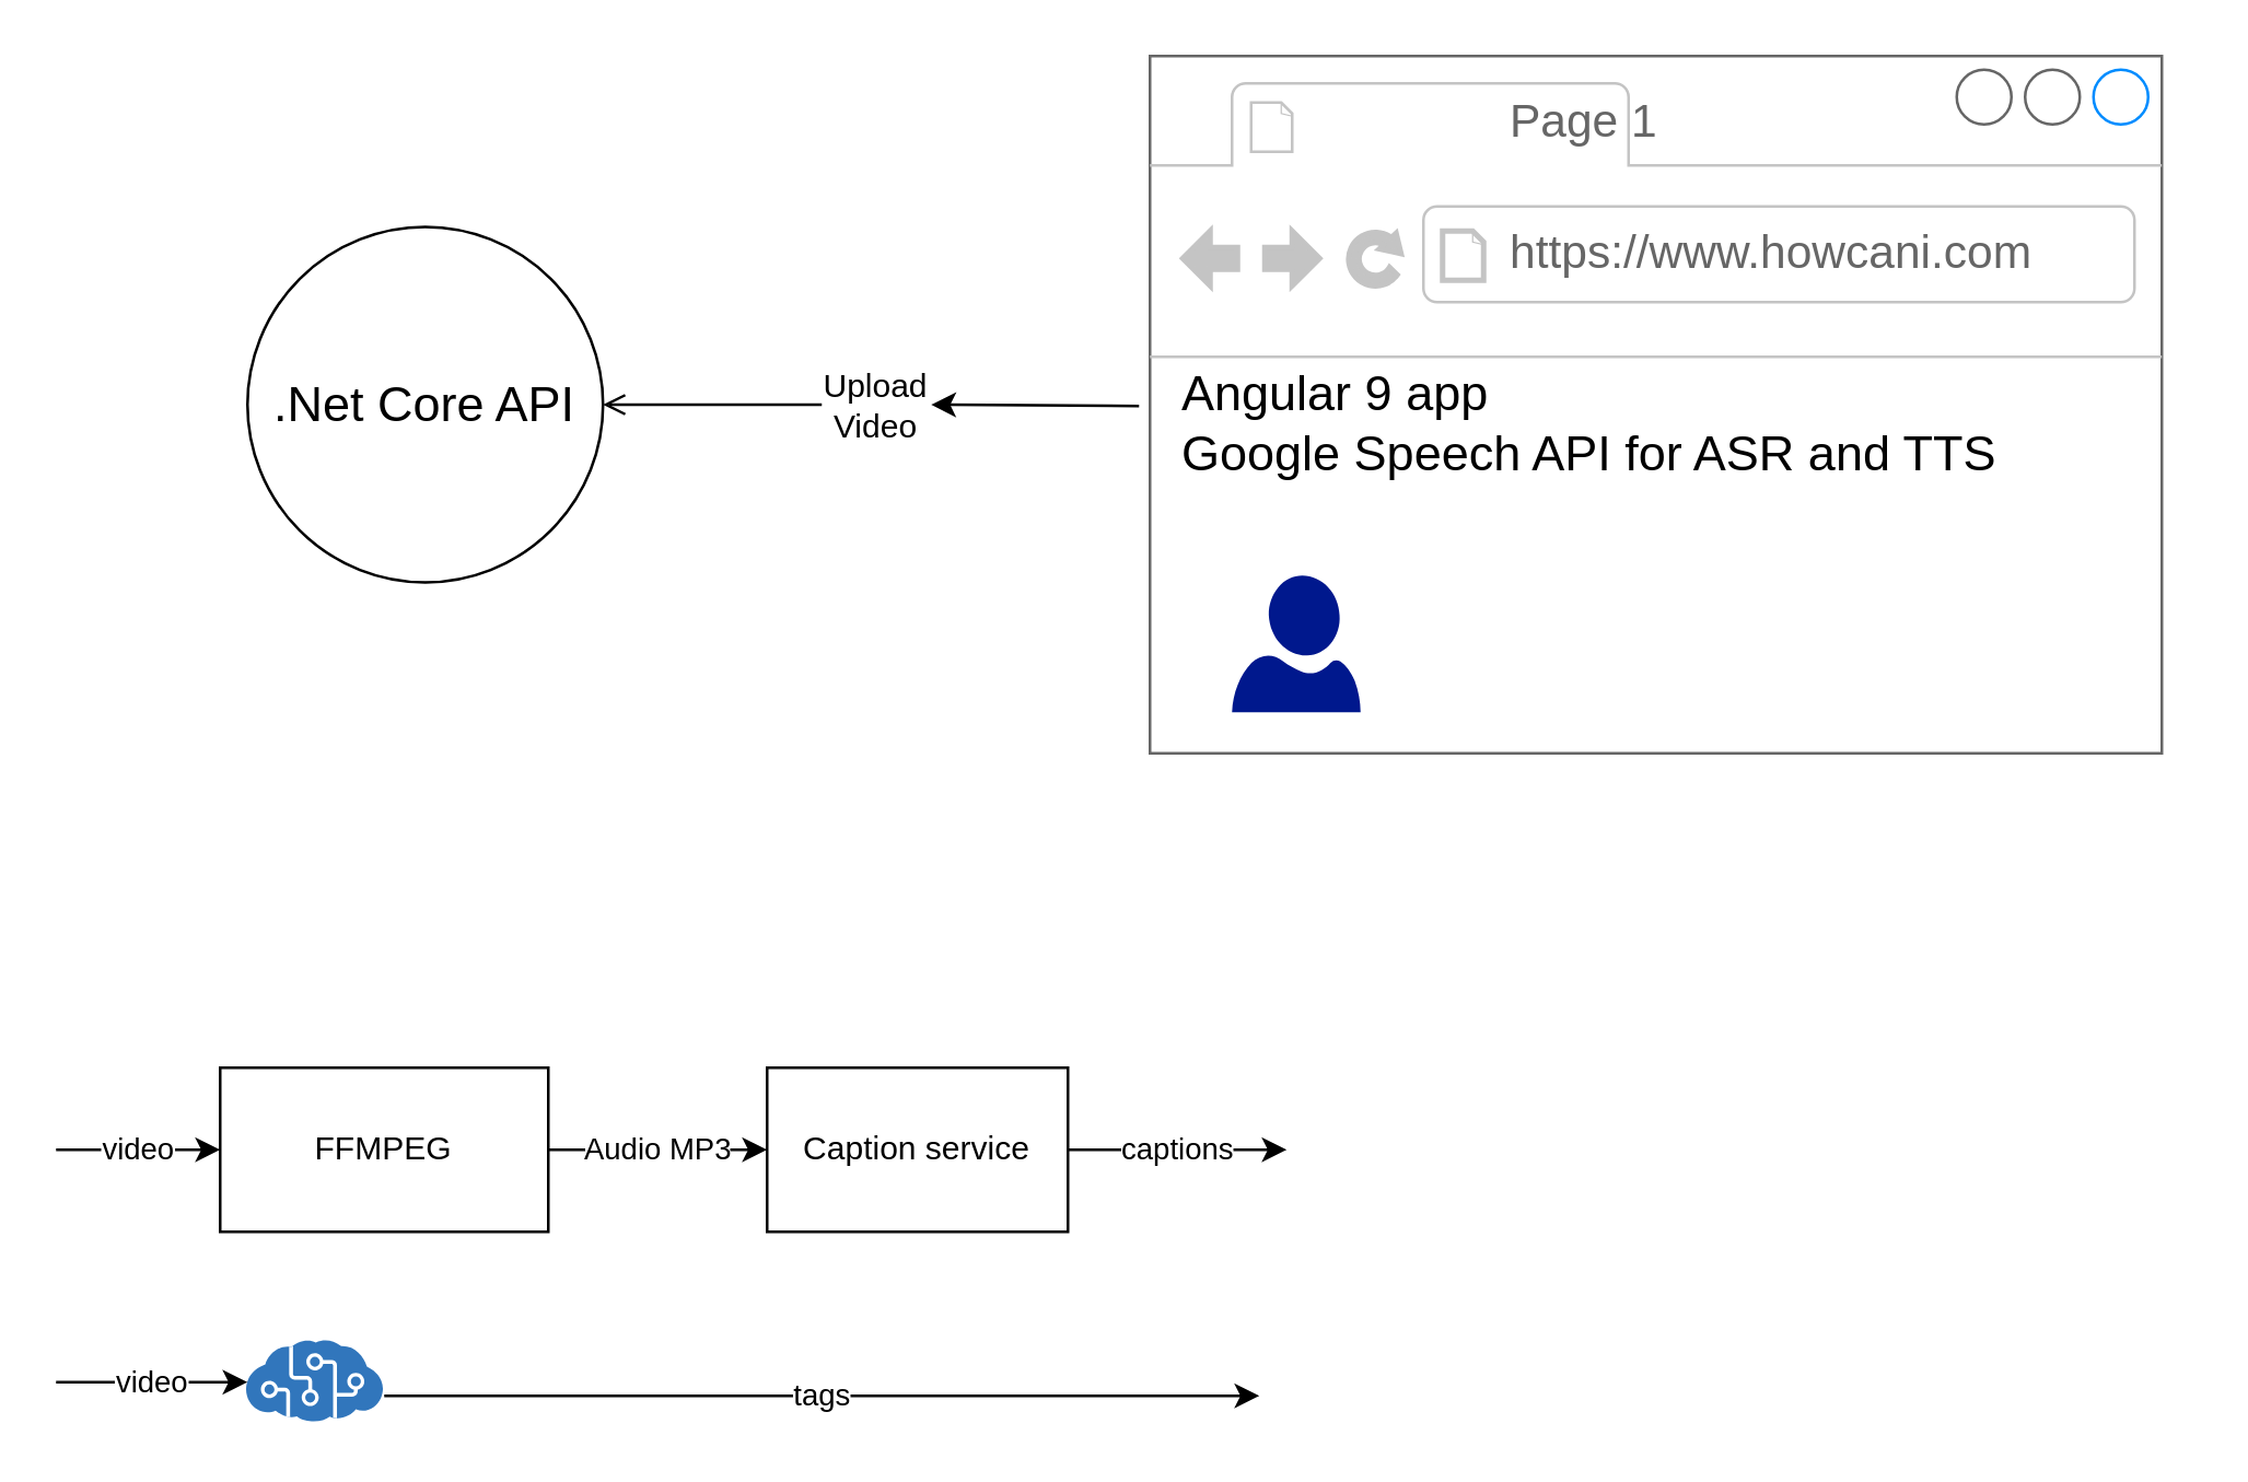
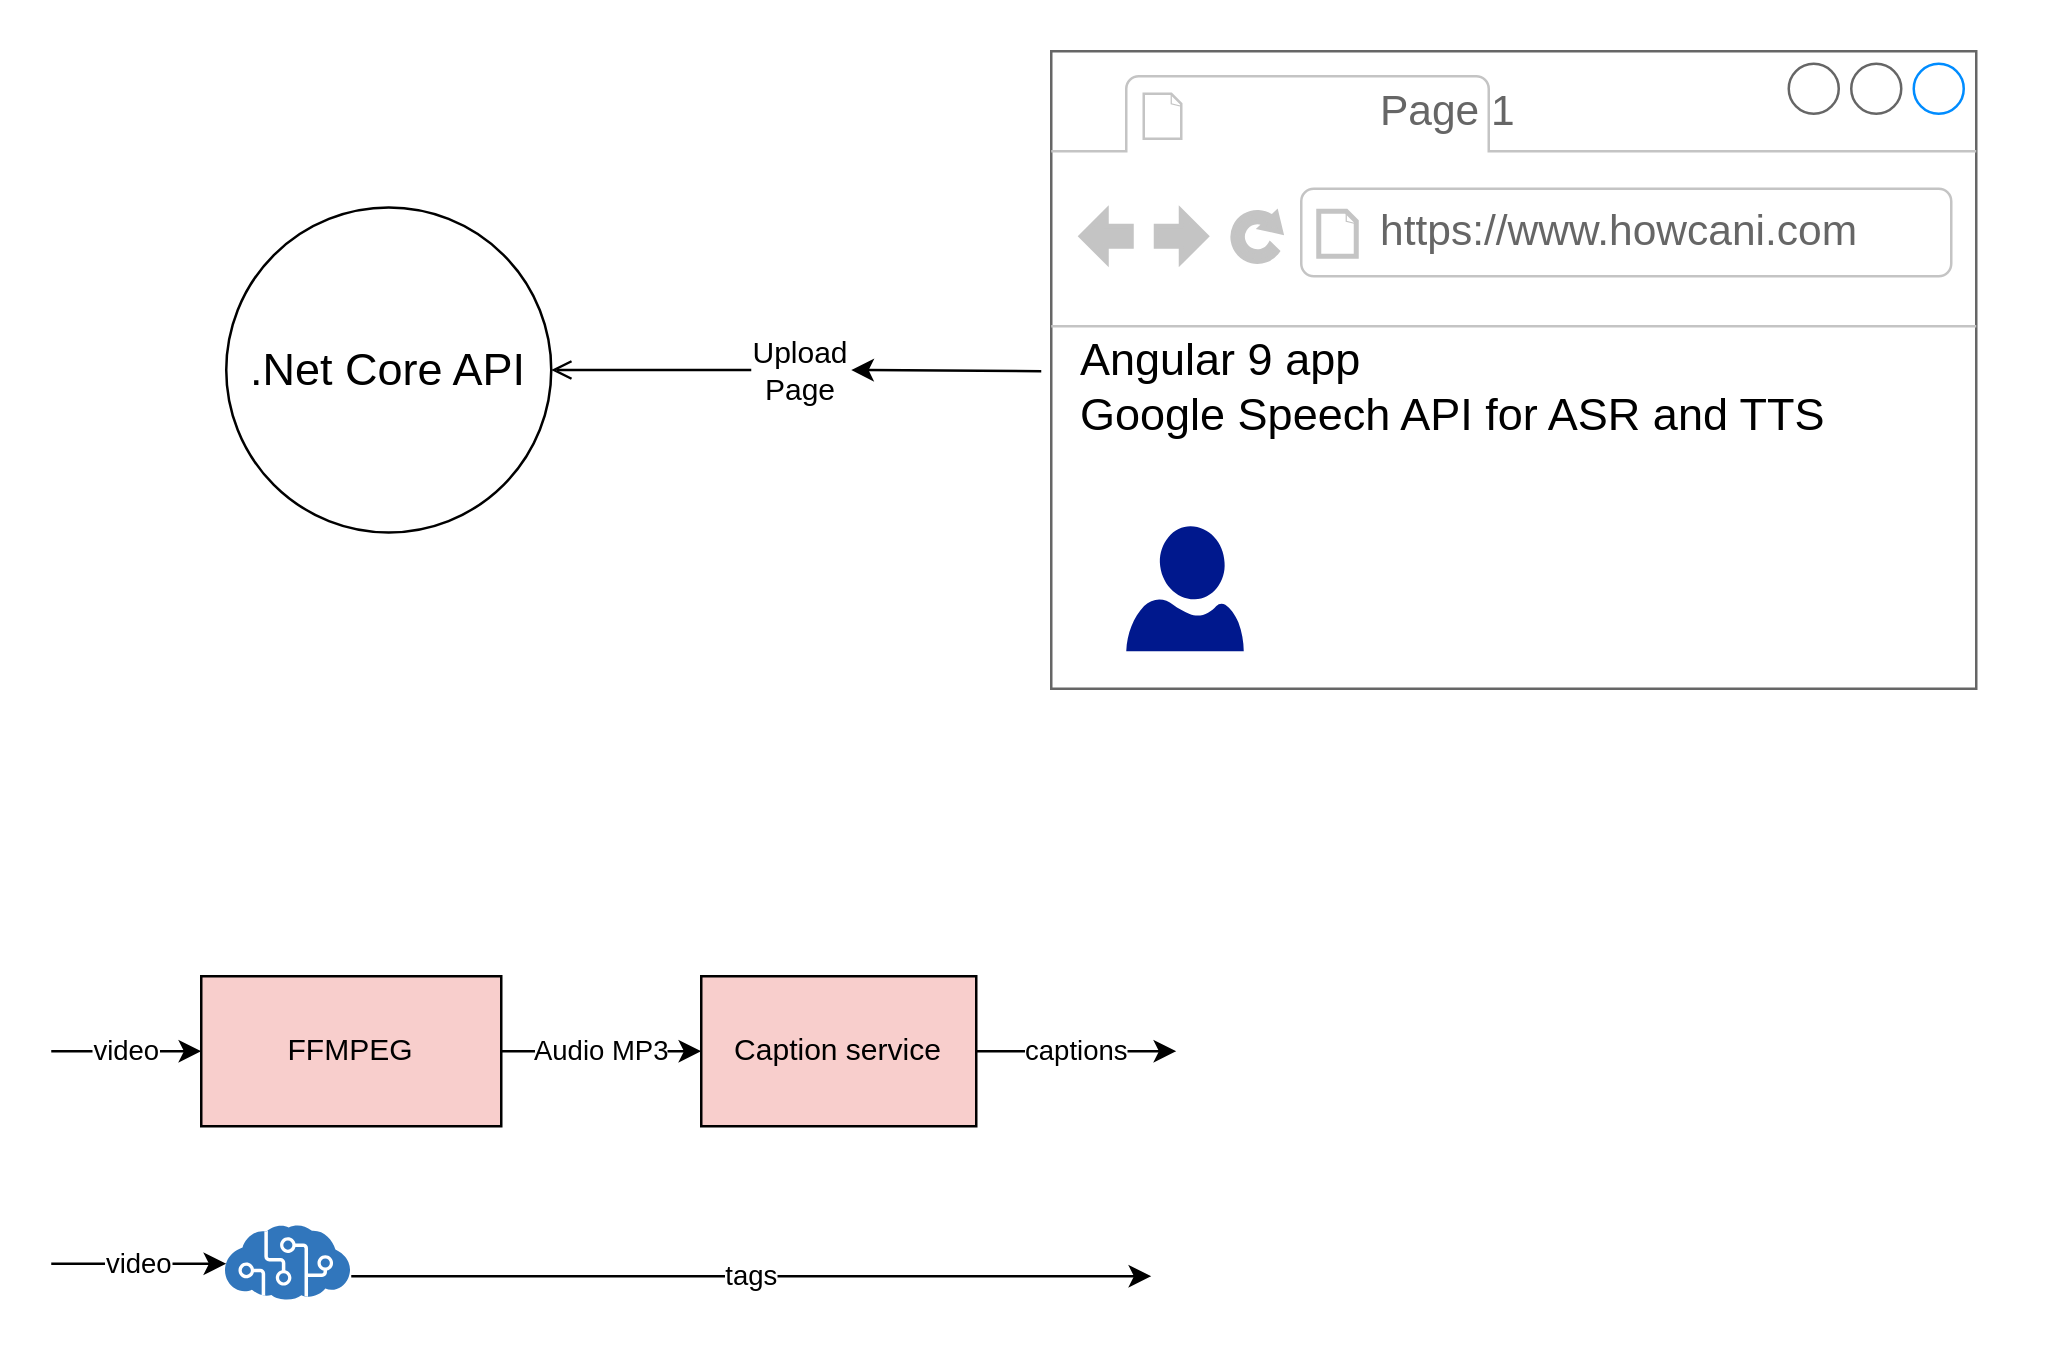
  <mxCell id="0" />
  <mxCell id="1" parent="0" />
  <mxCell id="2" value="" style="strokeWidth=1;shadow=0;dashed=0;align=center;html=1;shape=mxgraph.mockup.containers.browserWindow;rSize=0;strokeColor=#666666;strokeColor2=#008cff;strokeColor3=#c4c4c4;mainText=,;recursiveResize=0;" vertex="1" parent="1"><mxGeometry x="420" y="20" width="370" height="255" as="geometry" /></mxCell>
  <mxCell id="3" value="Page 1" style="strokeWidth=1;shadow=0;dashed=0;align=center;html=1;shape=mxgraph.mockup.containers.anchor;fontSize=17;fontColor=#666666;align=left;" vertex="1" parent="2"><mxGeometry x="130" y="12" width="110" height="26" as="geometry" /></mxCell>
  <mxCell id="4" value="https://www.howcani.com" style="strokeWidth=1;shadow=0;dashed=0;align=center;html=1;shape=mxgraph.mockup.containers.anchor;rSize=0;fontSize=17;fontColor=#666666;align=left;" vertex="1" parent="2"><mxGeometry x="130" y="60" width="250" height="26" as="geometry" /></mxCell>
  <mxCell id="5" value="&lt;font style=&quot;font-size: 18px&quot;&gt;Angular 9 app&lt;br&gt;Google Speech API for ASR and TTS&lt;/font&gt;" style="text;html=1;resizable=0;autosize=1;align=left;verticalAlign=middle;points=[];fillColor=none;strokeColor=none;rounded=0;" vertex="1" parent="2"><mxGeometry x="10" y="115" width="310" height="40" as="geometry" /></mxCell>
  <mxCell id="6" value="" style="aspect=fixed;pointerEvents=1;shadow=0;dashed=0;html=1;strokeColor=none;labelPosition=center;verticalLabelPosition=bottom;verticalAlign=top;align=center;fillColor=#00188D;shape=mxgraph.azure.user" vertex="1" parent="2"><mxGeometry x="30" y="190" width="47" height="50" as="geometry" /></mxCell>
  <mxCell id="7" value="&lt;font style=&quot;font-size: 18px&quot;&gt;.Net Core API&lt;/font&gt;" style="ellipse;whiteSpace=wrap;html=1;aspect=fixed;" vertex="1" parent="1"><mxGeometry x="90" y="82.5" width="130" height="130" as="geometry" /></mxCell>
  <mxCell id="8" value="" style="endArrow=open;html=1;entryX=1;entryY=0.5;entryDx=0;entryDy=0;" edge="1" parent="1" source="9" target="7"><mxGeometry width="50" height="50" relative="1" as="geometry"><mxPoint x="416" y="148" as="sourcePoint" /><mxPoint x="380" y="140" as="targetPoint" /></mxGeometry></mxCell>
- <mxCell id="9" value="Upload Video" style="text;html=1;strokeColor=none;fillColor=none;align=center;verticalAlign=middle;whiteSpace=wrap;rounded=0;" vertex="1" parent="1"><mxGeometry x="300" y="137.5" width="40" height="20" as="geometry" /></mxCell>
+ <mxCell id="9" value="Upload Page" style="text;html=1;strokeColor=none;fillColor=none;align=center;verticalAlign=middle;whiteSpace=wrap;rounded=0;" vertex="1" parent="1"><mxGeometry x="300" y="137.5" width="40" height="20" as="geometry" /></mxCell>
  <mxCell id="10" value="" style="endArrow=classic;html=1;entryX=1;entryY=0.5;entryDx=0;entryDy=0;" edge="1" parent="1" target="9"><mxGeometry width="50" height="50" relative="1" as="geometry"><mxPoint x="416" y="148" as="sourcePoint" /><mxPoint x="220" y="147.5" as="targetPoint" /></mxGeometry></mxCell>
- <mxCell id="11" value="FFMPEG" style="rounded=0;whiteSpace=wrap;html=1;" vertex="1" parent="1"><mxGeometry x="80" y="390" width="120" height="60" as="geometry" /></mxCell>
+ <mxCell id="11" value="FFMPEG" style="rounded=0;whiteSpace=wrap;html=1;fillColor=#f8cecc;" vertex="1" parent="1"><mxGeometry x="80" y="390" width="120" height="60" as="geometry" /></mxCell>
  <mxCell id="12" value="Audio MP3" style="endArrow=classic;html=1;" edge="1" parent="1"><mxGeometry width="50" height="50" relative="1" as="geometry"><mxPoint x="200" y="420" as="sourcePoint" /><mxPoint x="280" y="420" as="targetPoint" /></mxGeometry></mxCell>
  <mxCell id="13" value="video" style="endArrow=classic;html=1;" edge="1" parent="1"><mxGeometry width="50" height="50" relative="1" as="geometry"><mxPoint x="20" y="420" as="sourcePoint" /><mxPoint x="80" y="420" as="targetPoint" /></mxGeometry></mxCell>
  <mxCell id="14" value="" style="aspect=fixed;html=1;points=[];align=center;image;fontSize=12;image=img/lib/mscae/Cognitive_Services.svg;" vertex="1" parent="1"><mxGeometry x="90" y="490" width="50" height="30" as="geometry" /></mxCell>
  <mxCell id="15" value="captions" style="edgeStyle=orthogonalEdgeStyle;rounded=0;orthogonalLoop=1;jettySize=auto;html=1;" edge="1" parent="1" source="16"><mxGeometry relative="1" as="geometry"><mxPoint x="470" y="420" as="targetPoint" /></mxGeometry></mxCell>
- <mxCell id="16" value="Caption service" style="rounded=0;whiteSpace=wrap;html=1;" vertex="1" parent="1"><mxGeometry x="280" y="390" width="110" height="60" as="geometry" /></mxCell>
+ <mxCell id="16" value="Caption service" style="rounded=0;whiteSpace=wrap;html=1;fillColor=#f8cecc;" vertex="1" parent="1"><mxGeometry x="280" y="390" width="110" height="60" as="geometry" /></mxCell>
  <mxCell id="17" value="video" style="endArrow=classic;html=1;" edge="1" parent="1"><mxGeometry width="50" height="50" relative="1" as="geometry"><mxPoint x="20" y="505" as="sourcePoint" /><mxPoint x="90" y="505" as="targetPoint" /></mxGeometry></mxCell>
  <mxCell id="18" value="tags" style="endArrow=classic;html=1;" edge="1" parent="1"><mxGeometry width="50" height="50" relative="1" as="geometry"><mxPoint x="140" y="510" as="sourcePoint" /><mxPoint x="460" y="510" as="targetPoint" /><Array as="points" /></mxGeometry></mxCell>
